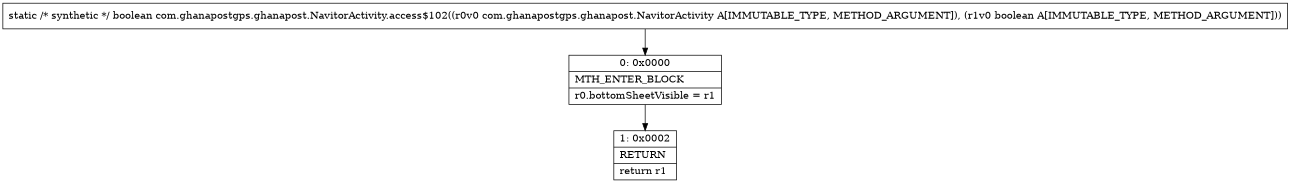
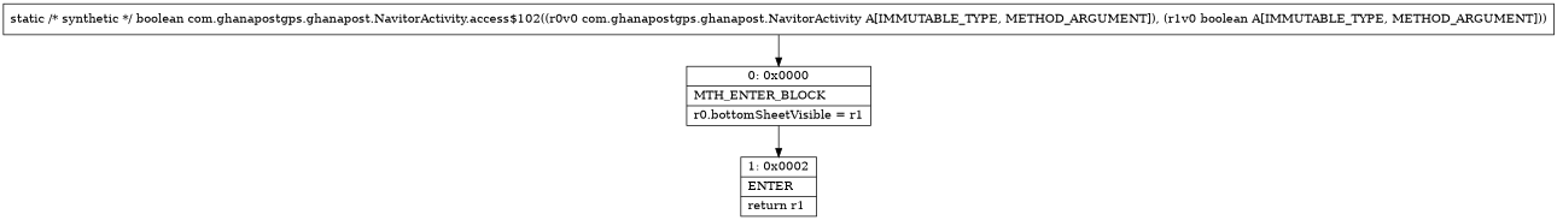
  digraph {
    node [shape=record]
    n1 [label="{0\:\ 0x0000|MTH_ENTER_BLOCK\l|r0.bottomSheetVisible = r1\l}"]
-   n2 [label="{1\:\ 0x0002|RETURN\l|return r1\l}"]
+   n2 [label="{1\:\ 0x0002|ENTER\l|return r1\l}"]
    n3 [label="{static \/* synthetic *\/ boolean com.ghanapostgps.ghanapost.NavitorActivity.access$102((r0v0 com.ghanapostgps.ghanapost.NavitorActivity A[IMMUTABLE_TYPE, METHOD_ARGUMENT]), (r1v0 boolean A[IMMUTABLE_TYPE, METHOD_ARGUMENT])) }"]
    n1 -> n2
    n3 -> n1
  }
